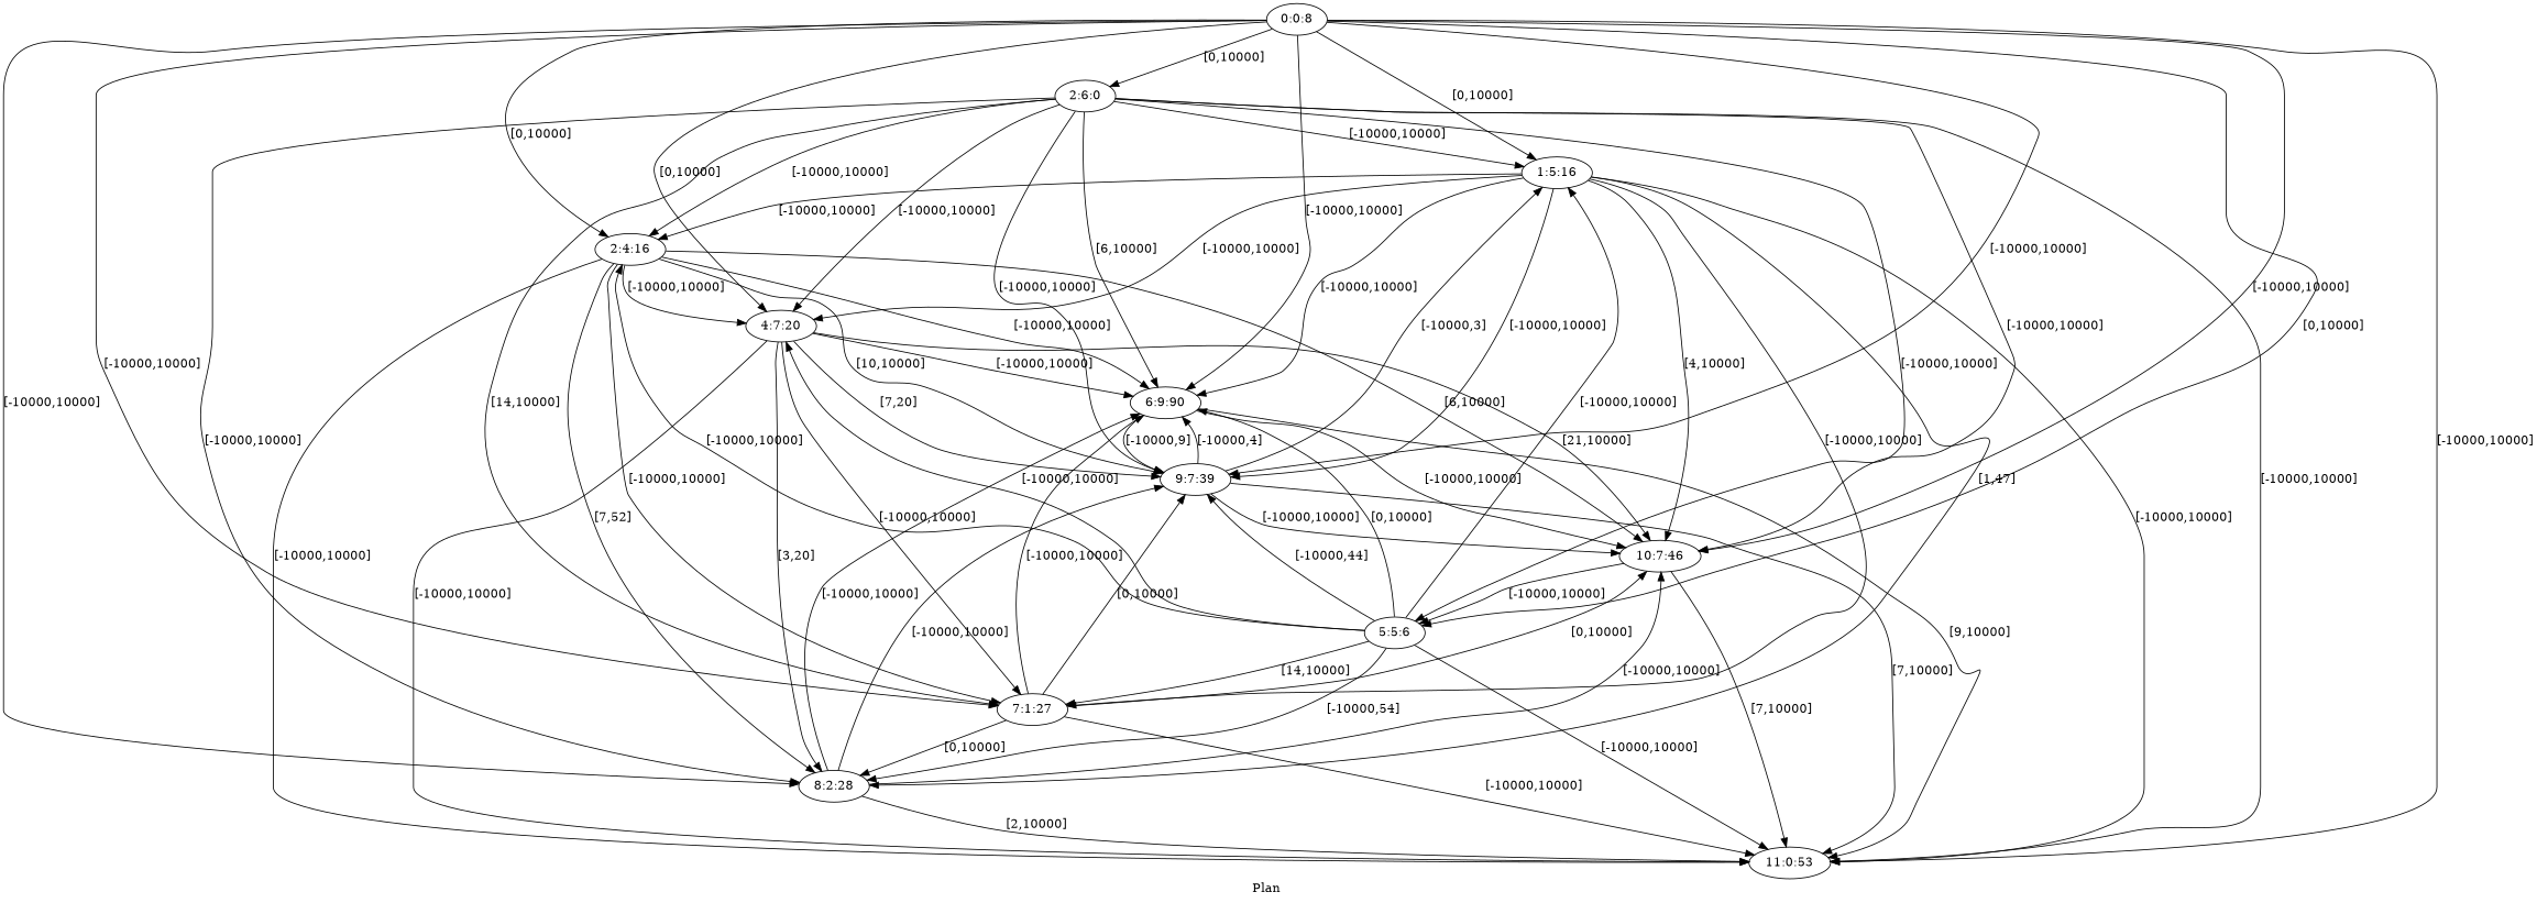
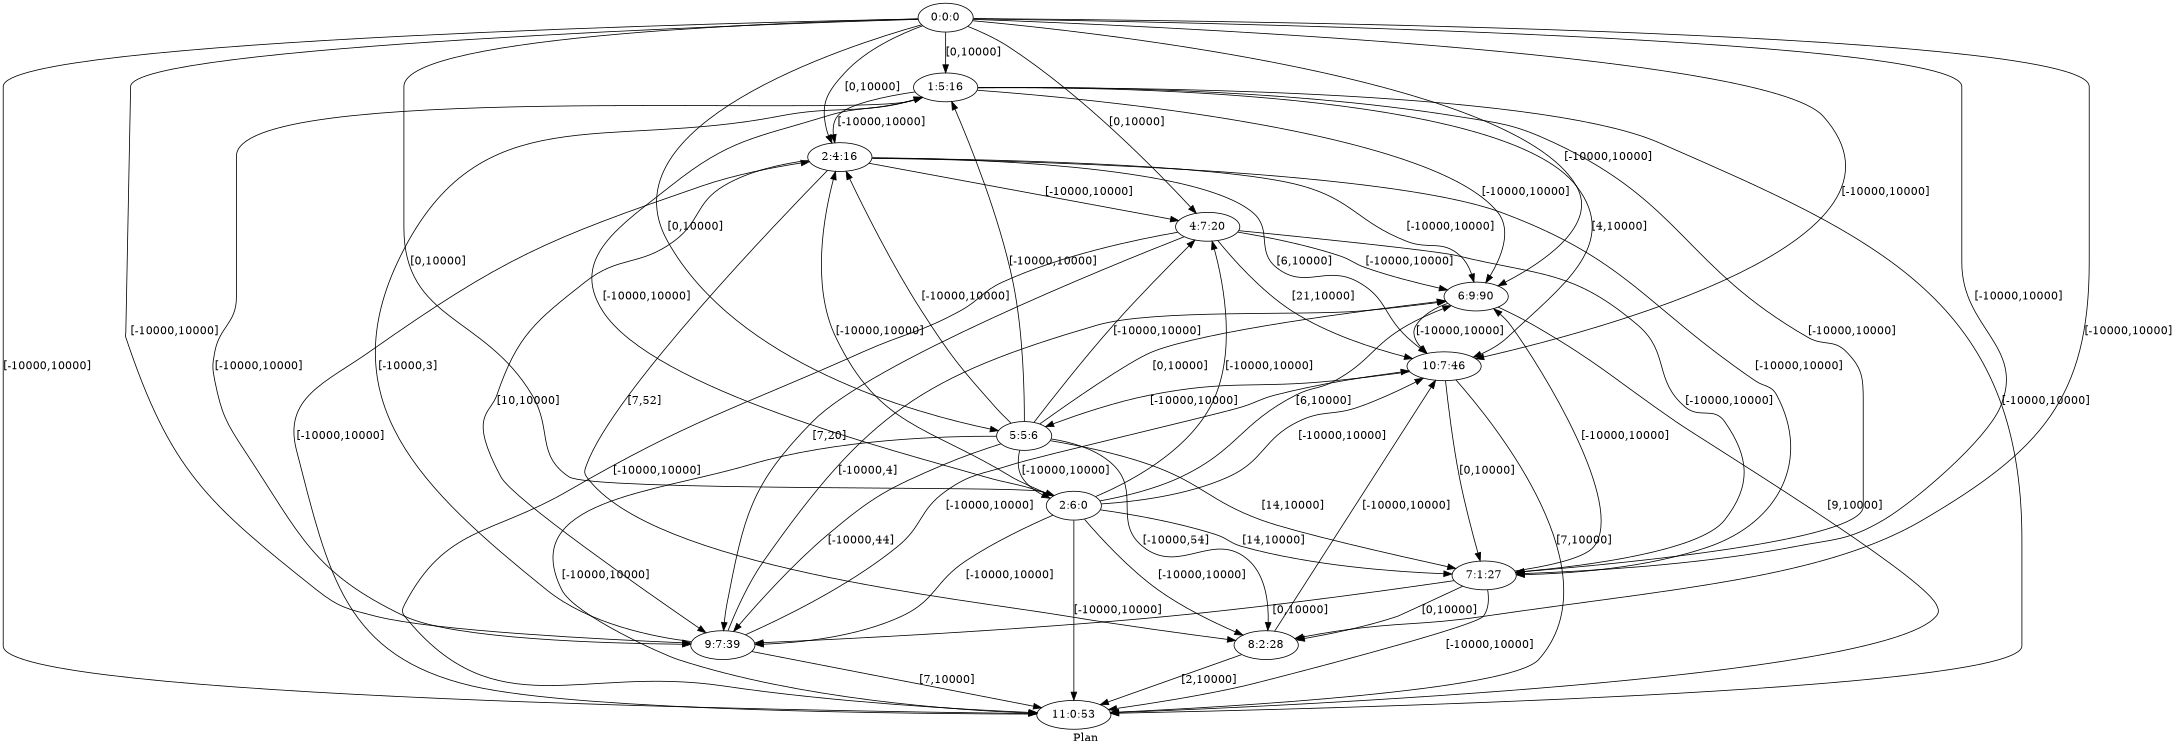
  digraph {
    fldt=0.415648
    label="Plan "
    nodesep=.45
    rankdir=TB
    n1 [label="1:5:16"]
-   "0:0:0" [label="0:0:8"]
+   "0:0:0"
    "2:4:16"
    n4 [label="2:6:0"]
    "4:7:20"
    "5:5:6"
    n7 [label="6:9:90"]
    "7:1:27"
    "8:2:28"
    "9:7:39"
    "10:7:46"
    "11:0:53"
    n1 -> "2:4:16" [label="[-10000,10000]"]
-   n1 -> "4:7:20" [label="[-10000,10000]"]
    n1 -> n7 [label="[-10000,10000]"]
    n1 -> "7:1:27" [label="[-10000,10000]"]
-   n1 -> "8:2:28" [label="[1,47]"]
    n1 -> "9:7:39" [label="[-10000,10000]"]
    n1 -> "10:7:46" [label="[4,10000]"]
    n1 -> "11:0:53" [label="[-10000,10000]"]
    "0:0:0" -> n1 [label="[0,10000]"]
    "0:0:0" -> "2:4:16" [label="[0,10000]"]
    "0:0:0" -> n4 [label="[0,10000]"]
    "0:0:0" -> "4:7:20" [label="[0,10000]"]
    "0:0:0" -> "5:5:6" [label="[0,10000]"]
    "0:0:0" -> n7 [label="[-10000,10000]"]
    "0:0:0" -> "7:1:27" [label="[-10000,10000]"]
    "0:0:0" -> "8:2:28" [label="[-10000,10000]"]
    "0:0:0" -> "9:7:39" [label="[-10000,10000]"]
    "0:0:0" -> "10:7:46" [label="[-10000,10000]"]
    "0:0:0" -> "11:0:53" [label="[-10000,10000]"]
    "2:4:16" -> "4:7:20" [label="[-10000,10000]"]
    "2:4:16" -> n7 [label="[-10000,10000]"]
    "2:4:16" -> "7:1:27" [label="[-10000,10000]"]
    "2:4:16" -> "8:2:28" [label="[7,52]"]
    "2:4:16" -> "9:7:39" [label="[10,10000]"]
    "2:4:16" -> "10:7:46" [label="[6,10000]"]
-   "2:4:16" -> "11:0:53" [label="[-10000,10000]"]
+   "11:0:53" -> "2:4:16" [label="[-10000,10000]"]
    n4 -> n1 [label="[-10000,10000]"]
    n4 -> "2:4:16" [label="[-10000,10000]"]
    n4 -> "4:7:20" [label="[-10000,10000]"]
-   n4 -> "5:5:6" [label="[-10000,10000]"]
+   "5:5:6" -> n4 [label="[-10000,10000]"]
    n4 -> n7 [label="[6,10000]"]
    n4 -> "7:1:27" [label="[14,10000]"]
    n4 -> "8:2:28" [label="[-10000,10000]"]
    n4 -> "9:7:39" [label="[-10000,10000]"]
    n4 -> "10:7:46" [label="[-10000,10000]"]
    n4 -> "11:0:53" [label="[-10000,10000]"]
    "4:7:20" -> n7 [label="[-10000,10000]"]
    "4:7:20" -> "7:1:27" [label="[-10000,10000]"]
-   "4:7:20" -> "8:2:28" [label="[3,20]"]
    "4:7:20" -> "9:7:39" [label="[7,20]"]
    "4:7:20" -> "10:7:46" [label="[21,10000]"]
    "4:7:20" -> "11:0:53" [label="[-10000,10000]"]
    "5:5:6" -> n1 [label="[-10000,10000]"]
    "5:5:6" -> "2:4:16" [label="[-10000,10000]"]
    "5:5:6" -> "4:7:20" [label="[-10000,10000]"]
    "5:5:6" -> n7 [label="[0,10000]"]
    "5:5:6" -> "7:1:27" [label="[14,10000]"]
    "5:5:6" -> "8:2:28" [label="[-10000,54]"]
    "5:5:6" -> "9:7:39" [label="[-10000,44]"]
    "5:5:6" -> "11:0:53" [label="[-10000,10000]"]
-   n7 -> "9:7:39" [label="[-10000,9]"]
    n7 -> "10:7:46" [label="[-10000,10000]"]
    n7 -> "11:0:53" [label="[9,10000]"]
    "7:1:27" -> n7 [label="[-10000,10000]"]
    "7:1:27" -> "8:2:28" [label="[0,10000]"]
    "7:1:27" -> "9:7:39" [label="[0,10000]"]
-   "7:1:27" -> "10:7:46" [label="[0,10000]"]
+   "10:7:46" -> "7:1:27" [label="[0,10000]"]
    "7:1:27" -> "11:0:53" [label="[-10000,10000]"]
-   "8:2:28" -> n7 [label="[-10000,10000]"]
-   "8:2:28" -> "9:7:39" [label="[-10000,10000]"]
    "8:2:28" -> "10:7:46" [label="[-10000,10000]"]
    "8:2:28" -> "11:0:53" [label="[2,10000]"]
    "9:7:39" -> n1 [label="[-10000,3]"]
    "9:7:39" -> n7 [label="[-10000,4]"]
    "9:7:39" -> "10:7:46" [label="[-10000,10000]"]
    "9:7:39" -> "11:0:53" [label="[7,10000]"]
    "10:7:46" -> "5:5:6" [label="[-10000,10000]"]
    "10:7:46" -> "11:0:53" [label="[7,10000]"]
  }
